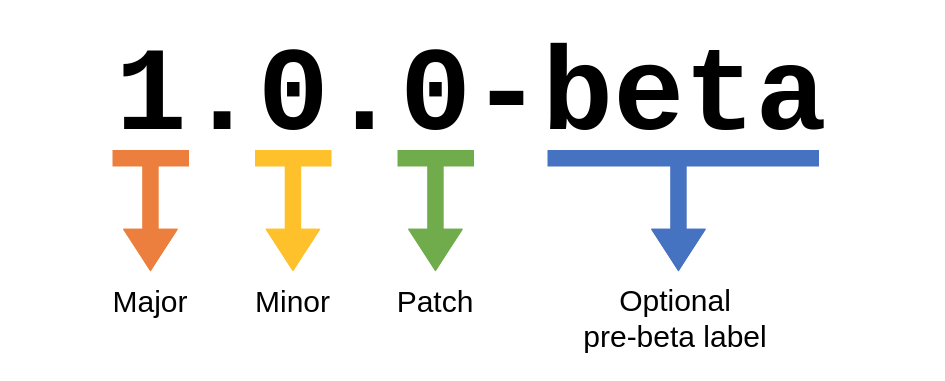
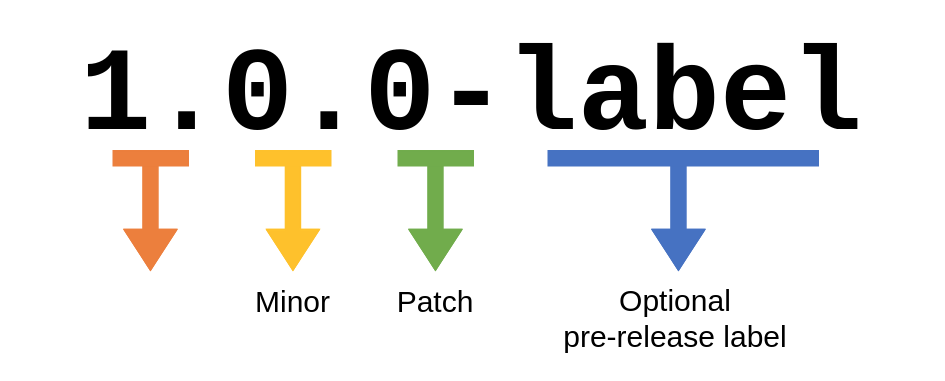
  <mxCell id="0" />
  <mxCell id="1" parent="0" />
- <mxCell id="2" value="&lt;font face=&quot;Courier New&quot; size=&quot;1&quot;&gt;&lt;b style=&quot;font-size: 79px&quot;&gt;1.0.0-beta&lt;/b&gt;&lt;/font&gt;" style="text;html=1;strokeColor=none;fillColor=none;align=center;verticalAlign=middle;whiteSpace=wrap;rounded=0;" vertex="1" parent="1"><mxGeometry x="20" y="20" width="588" height="90" as="geometry" /></mxCell>
+ <mxCell id="2" value="&lt;font face=&quot;Courier New&quot; size=&quot;1&quot;&gt;&lt;b style=&quot;font-size: 79px&quot;&gt;1.0.0-label&lt;/b&gt;&lt;/font&gt;" style="text;html=1;strokeColor=none;fillColor=none;align=center;verticalAlign=middle;whiteSpace=wrap;rounded=0;" vertex="1" parent="1"><mxGeometry x="20" y="20" width="588" height="90" as="geometry" /></mxCell>
  <mxCell id="3" value="" style="group" vertex="1" connectable="0" parent="1"><mxGeometry x="75" y="100" width="50" height="40" as="geometry" /></mxCell>
  <mxCell id="4" value="" style="shape=flexArrow;endArrow=classic;html=1;endWidth=24;endSize=8.67;strokeColor=#ec7f3d;fillColor=#ec7f3d;" edge="1" parent="3"><mxGeometry width="50" height="50" relative="1" as="geometry"><mxPoint x="24.8" as="sourcePoint" /><mxPoint x="24.8" y="80" as="targetPoint" /><Array as="points"><mxPoint x="24.8" y="40" /></Array></mxGeometry></mxCell>
  <mxCell id="5" value="" style="rounded=0;whiteSpace=wrap;html=1;fillColor=#ec7f3d;strokeColor=#ec7f3d;" vertex="1" parent="3"><mxGeometry width="50" height="10" as="geometry" /></mxCell>
  <mxCell id="6" value="" style="shape=flexArrow;endArrow=classic;html=1;endWidth=24;endSize=8.67;fillColor=#fec12c;strokeColor=#fec12c;" edge="1" parent="1"><mxGeometry width="50" height="50" relative="1" as="geometry"><mxPoint x="194.8" y="100" as="sourcePoint" /><mxPoint x="194.8" y="180" as="targetPoint" /><Array as="points"><mxPoint x="194.8" y="140" /></Array></mxGeometry></mxCell>
  <mxCell id="7" value="" style="rounded=0;whiteSpace=wrap;html=1;fillColor=#fec12c;strokeColor=#fec12c;" vertex="1" parent="1"><mxGeometry x="170" y="100" width="50" height="10" as="geometry" /></mxCell>
  <mxCell id="8" value="" style="shape=flexArrow;endArrow=classic;html=1;endWidth=24;endSize=8.67;fillColor=#71ac4c;strokeColor=#71AC4C;" edge="1" parent="1"><mxGeometry width="50" height="50" relative="1" as="geometry"><mxPoint x="289.8" y="100" as="sourcePoint" /><mxPoint x="289.8" y="180" as="targetPoint" /><Array as="points"><mxPoint x="289.8" y="140" /></Array></mxGeometry></mxCell>
  <mxCell id="9" value="" style="rounded=0;whiteSpace=wrap;html=1;fillColor=#71ac4c;strokeColor=#71AC4C;" vertex="1" parent="1"><mxGeometry x="265" y="100" width="50" height="10" as="geometry" /></mxCell>
  <mxCell id="10" value="" style="shape=flexArrow;endArrow=classic;html=1;endWidth=24;endSize=8.67;strokeColor=#4672C2;fillColor=#4672C2;" edge="1" parent="1"><mxGeometry width="50" height="50" relative="1" as="geometry"><mxPoint x="451.8" y="100" as="sourcePoint" /><mxPoint x="451.8" y="180" as="targetPoint" /><Array as="points"><mxPoint x="451.8" y="140" /></Array></mxGeometry></mxCell>
  <mxCell id="11" value="" style="rounded=0;whiteSpace=wrap;html=1;fillColor=#4672c2;strokeColor=#4672C2;" vertex="1" parent="1"><mxGeometry x="365" y="100" width="180" height="10" as="geometry" /></mxCell>
- <mxCell id="12" value="&lt;font style=&quot;font-size: 20px&quot;&gt;Major&lt;/font&gt;" style="text;html=1;strokeColor=none;fillColor=none;align=center;verticalAlign=middle;whiteSpace=wrap;rounded=0;" vertex="1" parent="1"><mxGeometry x="75" y="190" width="50" height="20" as="geometry" /></mxCell>
  <mxCell id="13" value="&lt;font style=&quot;font-size: 20px&quot;&gt;Minor&lt;/font&gt;" style="text;html=1;strokeColor=none;fillColor=none;align=center;verticalAlign=middle;whiteSpace=wrap;rounded=0;" vertex="1" parent="1"><mxGeometry x="170" y="190" width="50" height="20" as="geometry" /></mxCell>
  <mxCell id="14" value="&lt;font style=&quot;font-size: 20px&quot;&gt;Patch&lt;/font&gt;" style="text;html=1;strokeColor=none;fillColor=none;align=center;verticalAlign=middle;whiteSpace=wrap;rounded=0;" vertex="1" parent="1"><mxGeometry x="265" y="190" width="50" height="20" as="geometry" /></mxCell>
- <mxCell id="15" value="&lt;font style=&quot;font-size: 20px&quot;&gt;Optional&lt;br&gt;pre-beta label&lt;br&gt;&lt;/font&gt;" style="text;html=1;strokeColor=none;fillColor=none;align=center;verticalAlign=middle;whiteSpace=wrap;rounded=0;" vertex="1" parent="1"><mxGeometry x="365" y="190" width="170" height="42" as="geometry" /></mxCell>
+ <mxCell id="15" value="&lt;font style=&quot;font-size: 20px&quot;&gt;Optional&lt;br&gt;pre-release label&lt;br&gt;&lt;/font&gt;" style="text;html=1;strokeColor=none;fillColor=none;align=center;verticalAlign=middle;whiteSpace=wrap;rounded=0;" vertex="1" parent="1"><mxGeometry x="365" y="190" width="170" height="42" as="geometry" /></mxCell>
